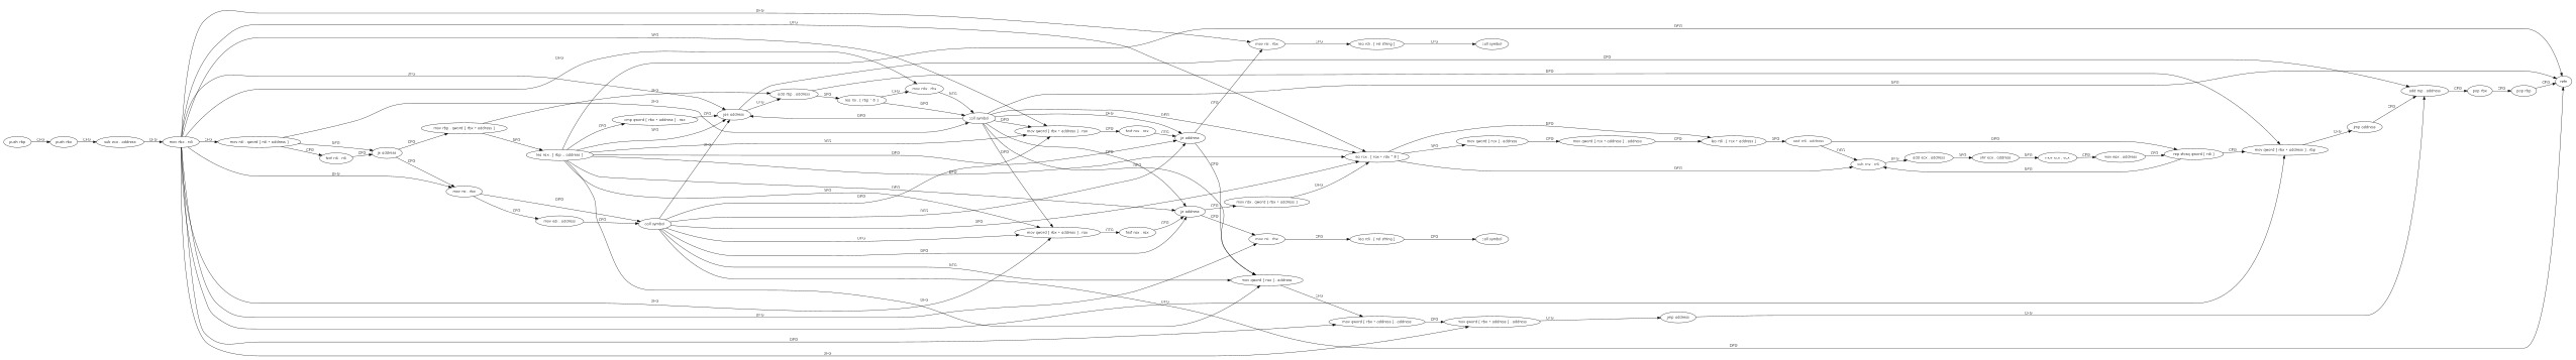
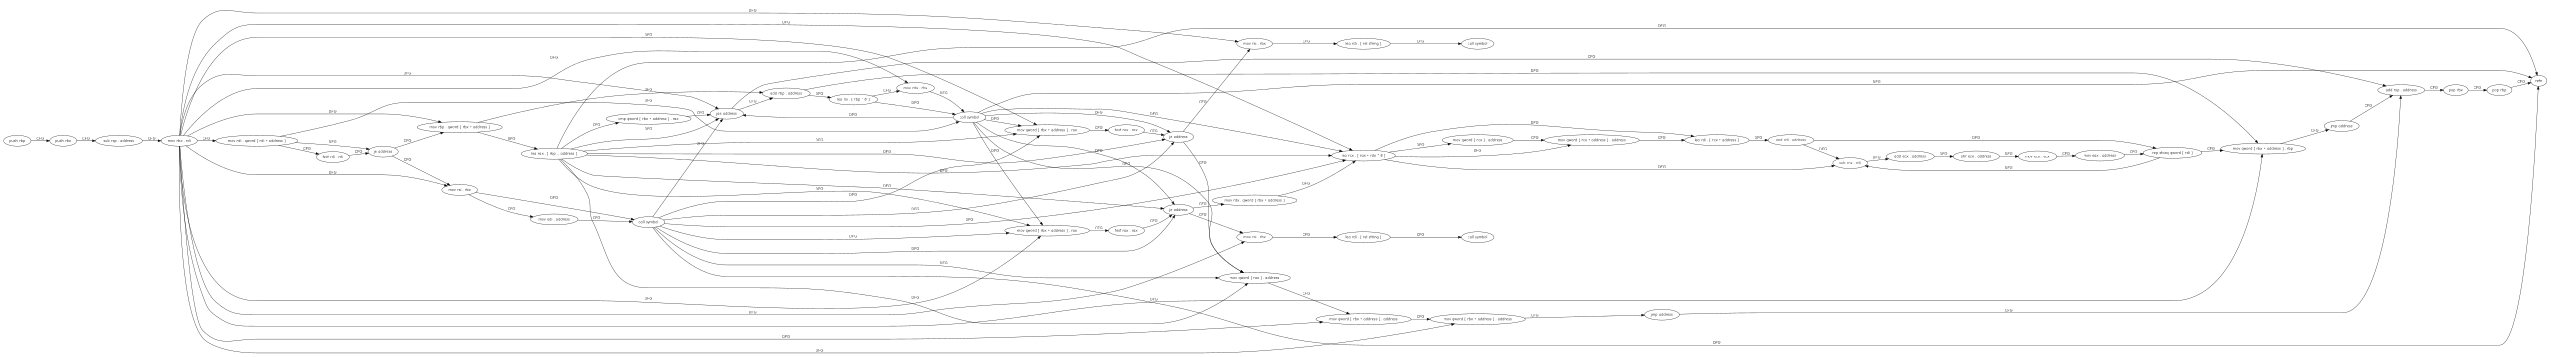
  digraph {
    fontname="Comic Neue"
    rankdir=LR
    node [fontname="Comic Neue"]
    edge [fontname="Comic Neue"]
    n1 [label="push rbp"]
    n2 [label="push rbx"]
-   n3 [label="sub ecx , address"]
+   n3 [label="sub rsp , address"]
    n4 [label="mov rbx , rdi"]
    n5 [label="mov rdi , qword [ rdi + address ]"]
    n6 [label="mov rsi , rbx"]
    n7 [label="mov rbp , qword [ rbx + address ]"]
    n8 [label="mov qword [ rbx + address ] , rax"]
    n9 [label="mov rsi , rbx"]
    n10 [label="jae address"]
    n11 [label="mov qword [ rbx + address ] , address"]
    n12 [label="mov qword [ rbx + address ] , address"]
    n13 [label="mov rdx , rbx"]
    n14 [label="mov qword [ rbx + address ] , rax"]
    n15 [label="mov rsi , rbx"]
    n16 [label="mov qword [ rbx + address ] , rbp"]
    n17 [label="lea rcx , [ rax + rdx * 8 ]"]
    n18 [label="test rdi , rdi"]
    n19 [label="je address"]
    n20 [label="call symbol"]
    n21 [label="mov edi , address"]
    n22 [label="call symbol"]
    n23 [label="lea rax , [ rbp - address ]"]
    n24 [label="add rbp , address"]
    n25 [label="test rax , rax"]
    n26 [label="lea rdi , [ rel string ]"]
    n27 [label="add rsp , address"]
    n28 [label="jmp address"]
    n29 [label="test rax , rax"]
    n30 [label="lea rdi , [ rel string ]"]
    n31 [label="mov rdx , qword [ rbx + address ]"]
    n32 [label="jmp address"]
    n33 [label="je address"]
    n34 [label="mov qword [ rax ] , address"]
    n35 [label="je address"]
    n36 [label=retn]
    n37 [label="cmp qword [ rbx + address ] , rax"]
    n38 [label="lea rsi , [ rbp * 8 ]"]
    n39 [label="mov qword [ rcx ] , address"]
    n40 [label="mov qword [ rcx + address ] , address"]
    n41 [label="lea rdi , [ rcx + address ]"]
    n42 [label="sub rcx , rdi"]
    n43 [label="call symbol"]
    n44 [label="pop rbx"]
    n45 [label="pop rbp"]
    n46 [label="call symbol"]
    n47 [label="and rdi , address"]
    n48 [label="add ecx , address"]
    n49 [label="rep stosq qword [ rdi ]"]
    n50 [label="shr ecx , address"]
    n51 [label="mov ecx , ecx"]
    n52 [label="mov eax , address"]
    n1 -> n2 [label=CFG]
    n2 -> n3 [label=CFG]
    n3 -> n4 [label=CFG]
    n4 -> n5 [label=CFG]
    n4 -> n6 [label=DFG]
+   n4 -> n7 [label=DFG]
    n4 -> n8 [label=DFG]
    n4 -> n9 [label=DFG]
    n4 -> n10 [label=DFG]
    n4 -> n11 [label=DFG]
    n4 -> n12 [label=DFG]
    n4 -> n13 [label=DFG]
    n4 -> n14 [label=DFG]
    n4 -> n15 [label=DFG]
    n4 -> n16 [label=DFG]
    n4 -> n17 [label=DFG]
    n5 -> n18 [label=CFG]
    n5 -> n19 [label=DFG]
    n5 -> n20 [label=DFG]
    n6 -> n21 [label=CFG]
    n6 -> n22 [label=DFG]
    n7 -> n23 [label=DFG]
    n7 -> n24 [label=DFG]
    n8 -> n25 [label=CFG]
    n9 -> n26 [label=CFG]
    n10 -> n24 [label=CFG]
    n10 -> n27 [label=CFG]
    n11 -> n12 [label=CFG]
    n12 -> n28 [label=CFG]
    n13 -> n20 [label=DFG]
    n14 -> n29 [label=CFG]
    n15 -> n30 [label=CFG]
    n16 -> n32 [label=CFG]
    n17 -> n39 [label=DFG]
+   n17 -> n40 [label=DFG]
    n17 -> n41 [label=DFG]
    n17 -> n42 [label=DFG]
    n18 -> n19 [label=CFG]
    n19 -> n6 [label=CFG]
    n19 -> n7 [label=CFG]
    n20 -> n8 [label=DFG]
    n20 -> n10 [label=DFG]
    n20 -> n14 [label=DFG]
    n20 -> n17 [label=DFG]
    n20 -> n33 [label=DFG]
    n20 -> n34 [label=DFG]
    n20 -> n35 [label=DFG]
    n20 -> n36 [label=DFG]
    n21 -> n22 [label=CFG]
    n22 -> n8 [label=DFG]
    n22 -> n10 [label=DFG]
    n22 -> n14 [label=DFG]
    n22 -> n17 [label=DFG]
    n22 -> n33 [label=DFG]
    n22 -> n34 [label=DFG]
    n22 -> n35 [label=DFG]
    n22 -> n36 [label=DFG]
    n23 -> n8 [label=DFG]
    n23 -> n10 [label=DFG]
    n23 -> n14 [label=DFG]
    n23 -> n17 [label=DFG]
    n23 -> n33 [label=DFG]
    n23 -> n34 [label=DFG]
    n23 -> n35 [label=DFG]
    n23 -> n36 [label=DFG]
    n23 -> n37 [label=CFG]
    n24 -> n16 [label=DFG]
    n24 -> n38 [label=DFG]
    n25 -> n33 [label=CFG]
    n26 -> n43 [label=CFG]
    n27 -> n44 [label=CFG]
    n28 -> n27 [label=CFG]
    n29 -> n35 [label=CFG]
    n30 -> n46 [label=CFG]
    n31 -> n17 [label=DFG]
    n32 -> n27 [label=CFG]
    n33 -> n9 [label=CFG]
    n33 -> n34 [label=CFG]
    n34 -> n11 [label=CFG]
    n35 -> n15 [label=CFG]
    n35 -> n31 [label=CFG]
    n37 -> n10 [label=CFG]
    n38 -> n13 [label=CFG]
    n38 -> n20 [label=DFG]
    n39 -> n40 [label=CFG]
    n40 -> n41 [label=CFG]
    n41 -> n47 [label=DFG]
    n42 -> n48 [label=DFG]
    n44 -> n45 [label=CFG]
    n45 -> n36 [label=CFG]
    n47 -> n42 [label=DFG]
    n47 -> n49 [label=DFG]
    n48 -> n50 [label=DFG]
    n49 -> n16 [label=CFG]
    n49 -> n42 [label=DFG]
    n50 -> n51 [label=DFG]
    n51 -> n52 [label=CFG]
    n52 -> n49 [label=CFG]
  }
